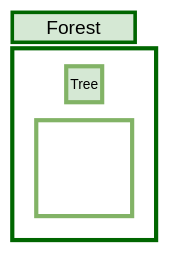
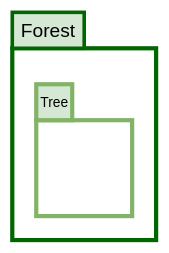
  <mxCell id="0" />
  <mxCell id="1" parent="0" />
  <mxCell id="2" value="" style="rounded=0;whiteSpace=wrap;html=1;strokeColor=#006600;strokeWidth=7;fillColor=none;" vertex="1" parent="1"><mxGeometry x="20" y="80" width="240" height="320" as="geometry" /></mxCell>
- <mxCell id="3" value="&lt;font style=&quot;font-size: 32px&quot;&gt;Forest&lt;/font&gt;" style="text;html=1;fillColor=#d5e8d4;align=center;verticalAlign=middle;whiteSpace=wrap;rounded=0;strokeColor=#006600;strokeWidth=6;" vertex="1" parent="1"><mxGeometry x="20" y="20" width="205" height="50" as="geometry" /></mxCell>
+ <mxCell id="3" value="&lt;font style=&quot;font-size: 32px&quot;&gt;Forest&lt;/font&gt;" style="text;html=1;fillColor=#d5e8d4;align=center;verticalAlign=middle;whiteSpace=wrap;rounded=0;strokeColor=#006600;strokeWidth=6;" vertex="1" parent="1"><mxGeometry x="20" y="20" width="120" height="60" as="geometry" /></mxCell>
  <mxCell id="4" value="" style="rounded=0;whiteSpace=wrap;html=1;strokeColor=#82b366;strokeWidth=7;fillColor=none;" vertex="1" parent="1"><mxGeometry x="60" y="200" width="160" height="160" as="geometry" /></mxCell>
- <mxCell id="5" value="&lt;font style=&quot;font-size: 23px&quot;&gt;&lt;br&gt;Tree&lt;br&gt;&lt;br&gt;&lt;/font&gt;" style="text;html=1;align=center;verticalAlign=middle;resizable=0;points=[];autosize=1;fillColor=#d5e8d4;strokeColor=#82b366;strokeWidth=7;" vertex="1" parent="1"><mxGeometry x="110" y="110" width="60" height="60" as="geometry" /></mxCell>
+ <mxCell id="5" value="&lt;font style=&quot;font-size: 23px&quot;&gt;&lt;br&gt;Tree&lt;br&gt;&lt;br&gt;&lt;/font&gt;" style="text;html=1;align=center;verticalAlign=middle;resizable=0;points=[];autosize=1;fillColor=#d5e8d4;strokeColor=#82b366;strokeWidth=7;" vertex="1" parent="1"><mxGeometry x="60" y="140" width="60" height="60" as="geometry" /></mxCell>
